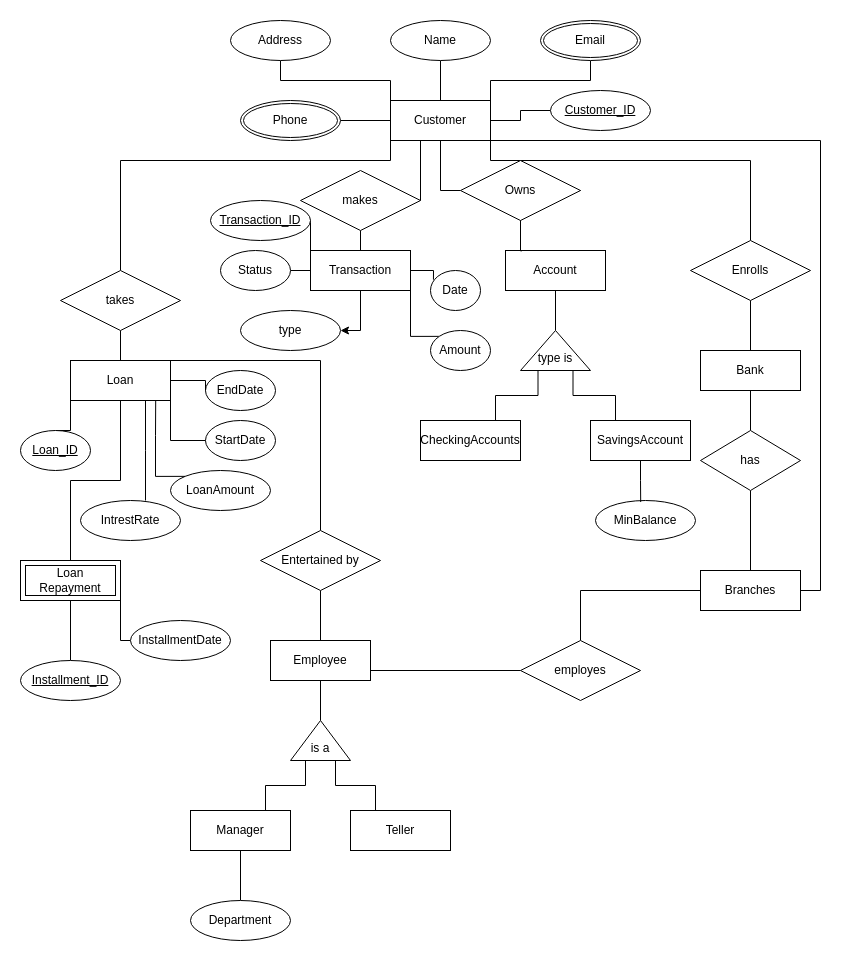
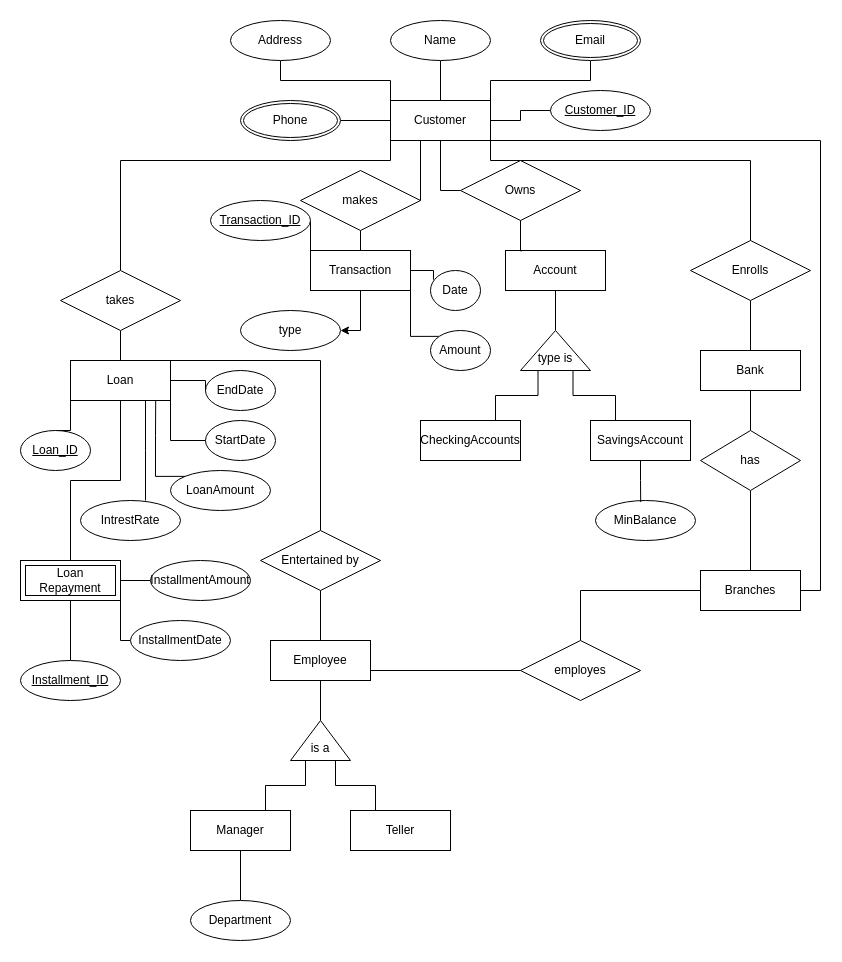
  <mxCell id="0" />
  <mxCell id="1" parent="0" />
  <mxCell id="2" style="edgeStyle=orthogonalEdgeStyle;rounded=0;orthogonalLoop=1;jettySize=auto;html=1;exitX=0.5;exitY=1;exitDx=0;exitDy=0;entryX=1;entryY=0.5;entryDx=0;entryDy=0;endArrow=none;endFill=0;" edge="1" parent="1" source="3" target="6"><mxGeometry relative="1" as="geometry" /></mxCell>
  <mxCell id="3" value="Account" style="whiteSpace=wrap;html=1;align=center;" vertex="1" parent="1"><mxGeometry x="505" y="250" width="100" height="40" as="geometry" /></mxCell>
  <mxCell id="4" style="edgeStyle=orthogonalEdgeStyle;rounded=0;orthogonalLoop=1;jettySize=auto;html=1;exitX=0;exitY=0.25;exitDx=0;exitDy=0;entryX=0.75;entryY=0;entryDx=0;entryDy=0;endArrow=none;endFill=0;" edge="1" parent="1" source="6" target="8"><mxGeometry relative="1" as="geometry" /></mxCell>
  <mxCell id="5" style="edgeStyle=orthogonalEdgeStyle;rounded=0;orthogonalLoop=1;jettySize=auto;html=1;exitX=0;exitY=0.75;exitDx=0;exitDy=0;entryX=0.25;entryY=0;entryDx=0;entryDy=0;endArrow=none;endFill=0;" edge="1" parent="1" source="6" target="7"><mxGeometry relative="1" as="geometry" /></mxCell>
  <mxCell id="6" value="&lt;div&gt;&lt;br&gt;&lt;/div&gt;type is" style="triangle;whiteSpace=wrap;html=1;direction=north;" vertex="1" parent="1"><mxGeometry x="520" y="330" width="70" height="40" as="geometry" /></mxCell>
  <mxCell id="7" value="SavingsAccount" style="whiteSpace=wrap;html=1;align=center;" vertex="1" parent="1"><mxGeometry x="590" y="420" width="100" height="40" as="geometry" /></mxCell>
  <mxCell id="8" value="CheckingAccounts" style="whiteSpace=wrap;html=1;align=center;" vertex="1" parent="1"><mxGeometry x="420" y="420" width="100" height="40" as="geometry" /></mxCell>
  <mxCell id="9" style="edgeStyle=orthogonalEdgeStyle;rounded=0;orthogonalLoop=1;jettySize=auto;html=1;exitX=0.5;exitY=1;exitDx=0;exitDy=0;entryX=0;entryY=0.5;entryDx=0;entryDy=0;endArrow=none;endFill=0;" edge="1" parent="1" source="14" target="16"><mxGeometry relative="1" as="geometry" /></mxCell>
  <mxCell id="10" style="edgeStyle=orthogonalEdgeStyle;rounded=0;orthogonalLoop=1;jettySize=auto;html=1;exitX=1;exitY=0.5;exitDx=0;exitDy=0;endArrow=none;endFill=0;" edge="1" parent="1" source="14" target="17"><mxGeometry relative="1" as="geometry" /></mxCell>
  <mxCell id="11" style="edgeStyle=orthogonalEdgeStyle;rounded=0;orthogonalLoop=1;jettySize=auto;html=1;exitX=0.5;exitY=0;exitDx=0;exitDy=0;entryX=0.5;entryY=1;entryDx=0;entryDy=0;endArrow=none;endFill=0;" edge="1" parent="1" source="14" target="18"><mxGeometry relative="1" as="geometry" /></mxCell>
  <mxCell id="12" style="edgeStyle=orthogonalEdgeStyle;rounded=0;orthogonalLoop=1;jettySize=auto;html=1;exitX=1;exitY=1;exitDx=0;exitDy=0;entryX=0.5;entryY=0;entryDx=0;entryDy=0;endArrow=none;endFill=0;" edge="1" parent="1" source="14" target="78"><mxGeometry relative="1" as="geometry"><Array as="points"><mxPoint x="490" y="160" /><mxPoint x="750" y="160" /></Array></mxGeometry></mxCell>
  <mxCell id="13" style="edgeStyle=orthogonalEdgeStyle;rounded=0;orthogonalLoop=1;jettySize=auto;html=1;exitX=1;exitY=0.75;exitDx=0;exitDy=0;entryX=1;entryY=0.5;entryDx=0;entryDy=0;endArrow=none;endFill=0;" edge="1" parent="1" source="14" target="83"><mxGeometry relative="1" as="geometry"><Array as="points"><mxPoint x="490" y="140" /><mxPoint x="820" y="140" /><mxPoint x="820" y="590" /></Array></mxGeometry></mxCell>
  <mxCell id="14" value="Customer" style="whiteSpace=wrap;html=1;align=center;" vertex="1" parent="1"><mxGeometry x="390" y="100" width="100" height="40" as="geometry" /></mxCell>
  <mxCell id="15" style="edgeStyle=orthogonalEdgeStyle;rounded=0;orthogonalLoop=1;jettySize=auto;html=1;exitX=1;exitY=0.5;exitDx=0;exitDy=0;entryX=0.163;entryY=0.01;entryDx=0;entryDy=0;endArrow=none;endFill=0;entryPerimeter=0;" edge="1" parent="1" source="16" target="3"><mxGeometry relative="1" as="geometry"><Array as="points"><mxPoint x="520" y="190" /><mxPoint x="520" y="250" /></Array></mxGeometry></mxCell>
  <mxCell id="16" value="Owns" style="shape=rhombus;perimeter=rhombusPerimeter;whiteSpace=wrap;html=1;align=center;" vertex="1" parent="1"><mxGeometry x="460" y="160" width="120" height="60" as="geometry" /></mxCell>
  <mxCell id="17" value="Customer_ID" style="ellipse;whiteSpace=wrap;html=1;align=center;fontStyle=4;" vertex="1" parent="1"><mxGeometry x="550" y="90" width="100" height="40" as="geometry" /></mxCell>
  <mxCell id="18" value="Name" style="ellipse;whiteSpace=wrap;html=1;align=center;" vertex="1" parent="1"><mxGeometry x="390" y="20" width="100" height="40" as="geometry" /></mxCell>
  <mxCell id="19" style="edgeStyle=orthogonalEdgeStyle;rounded=0;orthogonalLoop=1;jettySize=auto;html=1;exitX=0.5;exitY=1;exitDx=0;exitDy=0;entryX=0;entryY=0;entryDx=0;entryDy=0;endArrow=none;endFill=0;" edge="1" parent="1" source="20" target="14"><mxGeometry relative="1" as="geometry" /></mxCell>
  <mxCell id="20" value="Address" style="ellipse;whiteSpace=wrap;html=1;align=center;" vertex="1" parent="1"><mxGeometry x="230" y="20" width="100" height="40" as="geometry" /></mxCell>
  <mxCell id="21" style="edgeStyle=orthogonalEdgeStyle;rounded=0;orthogonalLoop=1;jettySize=auto;html=1;exitX=1;exitY=0.5;exitDx=0;exitDy=0;endArrow=none;endFill=0;" edge="1" parent="1" source="22" target="14"><mxGeometry relative="1" as="geometry" /></mxCell>
  <mxCell id="22" value="Phone" style="ellipse;shape=doubleEllipse;margin=3;whiteSpace=wrap;html=1;align=center;" vertex="1" parent="1"><mxGeometry x="240" y="100" width="100" height="40" as="geometry" /></mxCell>
  <mxCell id="23" style="edgeStyle=orthogonalEdgeStyle;rounded=0;orthogonalLoop=1;jettySize=auto;html=1;exitX=0.5;exitY=1;exitDx=0;exitDy=0;entryX=1;entryY=0;entryDx=0;entryDy=0;endArrow=none;endFill=0;" edge="1" parent="1" source="24" target="14"><mxGeometry relative="1" as="geometry" /></mxCell>
  <mxCell id="24" value="Email" style="ellipse;shape=doubleEllipse;margin=3;whiteSpace=wrap;html=1;align=center;" vertex="1" parent="1"><mxGeometry x="540" y="20" width="100" height="40" as="geometry" /></mxCell>
  <mxCell id="25" value="MinBalance" style="ellipse;whiteSpace=wrap;html=1;align=center;" vertex="1" parent="1"><mxGeometry x="595" y="500" width="100" height="40" as="geometry" /></mxCell>
  <mxCell id="26" style="edgeStyle=orthogonalEdgeStyle;rounded=0;orthogonalLoop=1;jettySize=auto;html=1;exitX=0.5;exitY=1;exitDx=0;exitDy=0;entryX=0.452;entryY=0.038;entryDx=0;entryDy=0;entryPerimeter=0;endArrow=none;endFill=0;" edge="1" parent="1" source="7" target="25"><mxGeometry relative="1" as="geometry" /></mxCell>
  <mxCell id="27" style="edgeStyle=orthogonalEdgeStyle;rounded=0;orthogonalLoop=1;jettySize=auto;html=1;exitX=1;exitY=0.5;exitDx=0;exitDy=0;entryX=0.25;entryY=1;entryDx=0;entryDy=0;endArrow=none;endFill=0;" edge="1" parent="1" source="29" target="14"><mxGeometry relative="1" as="geometry"><Array as="points"><mxPoint x="420" y="140" /></Array></mxGeometry></mxCell>
  <mxCell id="28" style="edgeStyle=orthogonalEdgeStyle;rounded=0;orthogonalLoop=1;jettySize=auto;html=1;exitX=0.5;exitY=1;exitDx=0;exitDy=0;entryX=0.5;entryY=0;entryDx=0;entryDy=0;endArrow=none;endFill=0;" edge="1" parent="1" source="29" target="31"><mxGeometry relative="1" as="geometry" /></mxCell>
  <mxCell id="29" value="makes" style="shape=rhombus;perimeter=rhombusPerimeter;whiteSpace=wrap;html=1;align=center;" vertex="1" parent="1"><mxGeometry x="300" y="170" width="120" height="60" as="geometry" /></mxCell>
  <mxCell id="30" style="edgeStyle=orthogonalEdgeStyle;rounded=0;orthogonalLoop=1;jettySize=auto;html=1;exitX=0.25;exitY=1;exitDx=0;exitDy=0;entryX=1;entryY=0.5;entryDx=0;entryDy=0;" edge="1" parent="1" source="31" target="67"><mxGeometry relative="1" as="geometry"><Array as="points"><mxPoint x="360" y="290" /><mxPoint x="360" y="330" /></Array></mxGeometry></mxCell>
  <mxCell id="31" value="Transaction" style="whiteSpace=wrap;html=1;align=center;" vertex="1" parent="1"><mxGeometry x="310" y="250" width="100" height="40" as="geometry" /></mxCell>
  <mxCell id="32" style="edgeStyle=orthogonalEdgeStyle;rounded=0;orthogonalLoop=1;jettySize=auto;html=1;exitX=1;exitY=0.5;exitDx=0;exitDy=0;entryX=0;entryY=0;entryDx=0;entryDy=0;endArrow=none;endFill=0;" edge="1" parent="1" source="33" target="31"><mxGeometry relative="1" as="geometry" /></mxCell>
  <mxCell id="33" value="Transaction_ID" style="ellipse;whiteSpace=wrap;html=1;align=center;fontStyle=4;" vertex="1" parent="1"><mxGeometry x="210" y="200" width="100" height="40" as="geometry" /></mxCell>
  <mxCell id="34" style="edgeStyle=orthogonalEdgeStyle;rounded=0;orthogonalLoop=1;jettySize=auto;html=1;exitX=0.5;exitY=1;exitDx=0;exitDy=0;entryX=1;entryY=0.5;entryDx=0;entryDy=0;endArrow=none;endFill=0;" edge="1" parent="1" source="36" target="38"><mxGeometry relative="1" as="geometry" /></mxCell>
  <mxCell id="35" style="edgeStyle=orthogonalEdgeStyle;rounded=0;orthogonalLoop=1;jettySize=auto;html=1;exitX=1;exitY=0.75;exitDx=0;exitDy=0;entryX=0;entryY=0.5;entryDx=0;entryDy=0;endArrow=none;endFill=0;" edge="1" parent="1" source="36" target="80"><mxGeometry relative="1" as="geometry" /></mxCell>
  <mxCell id="36" value="Employee" style="whiteSpace=wrap;html=1;align=center;" vertex="1" parent="1"><mxGeometry x="270" y="640" width="100" height="40" as="geometry" /></mxCell>
  <mxCell id="37" style="edgeStyle=orthogonalEdgeStyle;rounded=0;orthogonalLoop=1;jettySize=auto;html=1;exitX=0;exitY=0.75;exitDx=0;exitDy=0;entryX=0.25;entryY=0;entryDx=0;entryDy=0;endArrow=none;endFill=0;" edge="1" parent="1" source="38" target="42"><mxGeometry relative="1" as="geometry" /></mxCell>
  <mxCell id="38" value="&lt;div&gt;&lt;span style=&quot;background-color: initial;&quot;&gt;&lt;br&gt;&lt;/span&gt;&lt;/div&gt;&lt;span style=&quot;background-color: initial;&quot;&gt;is a&lt;/span&gt;" style="triangle;whiteSpace=wrap;html=1;direction=north;" vertex="1" parent="1"><mxGeometry x="290" y="720" width="60" height="40" as="geometry" /></mxCell>
  <mxCell id="39" style="edgeStyle=orthogonalEdgeStyle;rounded=0;orthogonalLoop=1;jettySize=auto;html=1;exitX=0.75;exitY=0;exitDx=0;exitDy=0;entryX=0;entryY=0.25;entryDx=0;entryDy=0;endArrow=none;endFill=0;" edge="1" parent="1" source="41" target="38"><mxGeometry relative="1" as="geometry" /></mxCell>
  <mxCell id="40" style="edgeStyle=orthogonalEdgeStyle;rounded=0;orthogonalLoop=1;jettySize=auto;html=1;exitX=0.5;exitY=1;exitDx=0;exitDy=0;endArrow=none;endFill=0;" edge="1" parent="1" source="41" target="84"><mxGeometry relative="1" as="geometry" /></mxCell>
  <mxCell id="41" value="Manager" style="whiteSpace=wrap;html=1;align=center;" vertex="1" parent="1"><mxGeometry x="190" y="810" width="100" height="40" as="geometry" /></mxCell>
  <mxCell id="42" value="Teller" style="whiteSpace=wrap;html=1;align=center;" vertex="1" parent="1"><mxGeometry x="350" y="810" width="100" height="40" as="geometry" /></mxCell>
  <mxCell id="43" value="Date" style="ellipse;whiteSpace=wrap;html=1;align=center;" vertex="1" parent="1"><mxGeometry x="430" y="270" width="50" height="40" as="geometry" /></mxCell>
  <mxCell id="44" style="edgeStyle=orthogonalEdgeStyle;rounded=0;orthogonalLoop=1;jettySize=auto;html=1;exitX=0;exitY=0;exitDx=0;exitDy=0;entryX=1;entryY=1;entryDx=0;entryDy=0;endArrow=none;endFill=0;" edge="1" parent="1" source="45" target="31"><mxGeometry relative="1" as="geometry" /></mxCell>
  <mxCell id="45" value="Amount" style="ellipse;whiteSpace=wrap;html=1;align=center;" vertex="1" parent="1"><mxGeometry x="430" y="330" width="60" height="40" as="geometry" /></mxCell>
  <mxCell id="46" value="IntrestRate" style="ellipse;whiteSpace=wrap;html=1;align=center;" vertex="1" parent="1"><mxGeometry x="80" y="500" width="100" height="40" as="geometry" /></mxCell>
  <mxCell id="47" value="StartDate" style="ellipse;whiteSpace=wrap;html=1;align=center;" vertex="1" parent="1"><mxGeometry x="205" y="420" width="70" height="40" as="geometry" /></mxCell>
  <mxCell id="48" value="EndDate" style="ellipse;whiteSpace=wrap;html=1;align=center;" vertex="1" parent="1"><mxGeometry x="205" y="370" width="70" height="40" as="geometry" /></mxCell>
- <mxCell id="49" style="edgeStyle=orthogonalEdgeStyle;rounded=0;orthogonalLoop=1;jettySize=auto;html=1;exitX=1;exitY=0.5;exitDx=0;exitDy=0;entryX=0;entryY=0.5;entryDx=0;entryDy=0;endArrow=none;endFill=0;" edge="1" parent="1" source="50" target="31"><mxGeometry relative="1" as="geometry" /></mxCell>
- <mxCell id="50" value="Status" style="ellipse;whiteSpace=wrap;html=1;align=center;" vertex="1" parent="1"><mxGeometry x="220" y="250" width="70" height="40" as="geometry" /></mxCell>
  <mxCell id="51" style="edgeStyle=orthogonalEdgeStyle;rounded=0;orthogonalLoop=1;jettySize=auto;html=1;exitX=1;exitY=0.5;exitDx=0;exitDy=0;entryX=0.059;entryY=0.23;entryDx=0;entryDy=0;entryPerimeter=0;endArrow=none;endFill=0;" edge="1" parent="1" source="31" target="43"><mxGeometry relative="1" as="geometry" /></mxCell>
  <mxCell id="52" style="edgeStyle=orthogonalEdgeStyle;rounded=0;orthogonalLoop=1;jettySize=auto;html=1;exitX=0.5;exitY=0;exitDx=0;exitDy=0;entryX=0;entryY=1;entryDx=0;entryDy=0;endArrow=none;endFill=0;" edge="1" parent="1" source="54" target="14"><mxGeometry relative="1" as="geometry"><Array as="points"><mxPoint x="120" y="160" /><mxPoint x="390" y="160" /></Array></mxGeometry></mxCell>
  <mxCell id="53" style="edgeStyle=orthogonalEdgeStyle;rounded=0;orthogonalLoop=1;jettySize=auto;html=1;exitX=0.5;exitY=1;exitDx=0;exitDy=0;entryX=0.5;entryY=0;entryDx=0;entryDy=0;endArrow=none;endFill=0;" edge="1" parent="1" source="54" target="59"><mxGeometry relative="1" as="geometry" /></mxCell>
  <mxCell id="54" value="takes" style="shape=rhombus;perimeter=rhombusPerimeter;whiteSpace=wrap;html=1;align=center;" vertex="1" parent="1"><mxGeometry x="60" y="270" width="120" height="60" as="geometry" /></mxCell>
  <mxCell id="55" style="edgeStyle=orthogonalEdgeStyle;rounded=0;orthogonalLoop=1;jettySize=auto;html=1;exitX=0.5;exitY=1;exitDx=0;exitDy=0;endArrow=none;endFill=0;" edge="1" parent="1" source="59" target="65"><mxGeometry relative="1" as="geometry" /></mxCell>
  <mxCell id="56" style="edgeStyle=orthogonalEdgeStyle;rounded=0;orthogonalLoop=1;jettySize=auto;html=1;exitX=1;exitY=0.5;exitDx=0;exitDy=0;entryX=0;entryY=0.5;entryDx=0;entryDy=0;endArrow=none;endFill=0;" edge="1" parent="1" source="59" target="48"><mxGeometry relative="1" as="geometry" /></mxCell>
  <mxCell id="57" style="edgeStyle=orthogonalEdgeStyle;rounded=0;orthogonalLoop=1;jettySize=auto;html=1;exitX=1;exitY=1;exitDx=0;exitDy=0;entryX=0;entryY=0.5;entryDx=0;entryDy=0;endArrow=none;endFill=0;" edge="1" parent="1" source="59" target="47"><mxGeometry relative="1" as="geometry" /></mxCell>
  <mxCell id="58" style="edgeStyle=orthogonalEdgeStyle;rounded=0;orthogonalLoop=1;jettySize=auto;html=1;exitX=1;exitY=0;exitDx=0;exitDy=0;entryX=0.5;entryY=0;entryDx=0;entryDy=0;endArrow=none;endFill=0;" edge="1" parent="1" source="59" target="71"><mxGeometry relative="1" as="geometry"><Array as="points"><mxPoint x="320" y="360" /></Array></mxGeometry></mxCell>
  <mxCell id="59" value="Loan" style="whiteSpace=wrap;html=1;align=center;" vertex="1" parent="1"><mxGeometry x="70" y="360" width="100" height="40" as="geometry" /></mxCell>
  <mxCell id="60" style="edgeStyle=orthogonalEdgeStyle;rounded=0;orthogonalLoop=1;jettySize=auto;html=1;exitX=0.5;exitY=0;exitDx=0;exitDy=0;entryX=0;entryY=1;entryDx=0;entryDy=0;endArrow=none;endFill=0;" edge="1" parent="1" source="61" target="59"><mxGeometry relative="1" as="geometry" /></mxCell>
  <mxCell id="61" value="Loan_ID" style="ellipse;whiteSpace=wrap;html=1;align=center;fontStyle=4;" vertex="1" parent="1"><mxGeometry x="20" y="430" width="70" height="40" as="geometry" /></mxCell>
+ <mxCell id="62" style="edgeStyle=orthogonalEdgeStyle;rounded=0;orthogonalLoop=1;jettySize=auto;html=1;exitX=1;exitY=0.5;exitDx=0;exitDy=0;entryX=0;entryY=0.5;entryDx=0;entryDy=0;endArrow=none;endFill=0;" edge="1" parent="1" source="65" target="73"><mxGeometry relative="1" as="geometry" /></mxCell>
  <mxCell id="63" style="edgeStyle=orthogonalEdgeStyle;rounded=0;orthogonalLoop=1;jettySize=auto;html=1;exitX=0.25;exitY=1;exitDx=0;exitDy=0;entryX=0.5;entryY=0;entryDx=0;entryDy=0;endArrow=none;endFill=0;" edge="1" parent="1" source="65" target="72"><mxGeometry relative="1" as="geometry"><Array as="points"><mxPoint x="70" y="600" /></Array></mxGeometry></mxCell>
  <mxCell id="64" style="edgeStyle=orthogonalEdgeStyle;rounded=0;orthogonalLoop=1;jettySize=auto;html=1;exitX=1;exitY=1;exitDx=0;exitDy=0;entryX=0;entryY=0.5;entryDx=0;entryDy=0;endArrow=none;endFill=0;" edge="1" parent="1" source="65" target="74"><mxGeometry relative="1" as="geometry"><Array as="points"><mxPoint x="120" y="640" /></Array></mxGeometry></mxCell>
  <mxCell id="65" value="Loan Repayment" style="shape=ext;margin=3;double=1;whiteSpace=wrap;html=1;align=center;" vertex="1" parent="1"><mxGeometry x="20" y="560" width="100" height="40" as="geometry" /></mxCell>
  <mxCell id="66" value="LoanAmount" style="ellipse;whiteSpace=wrap;html=1;align=center;" vertex="1" parent="1"><mxGeometry x="170" y="470" width="100" height="40" as="geometry" /></mxCell>
  <mxCell id="67" value="type" style="ellipse;whiteSpace=wrap;html=1;align=center;" vertex="1" parent="1"><mxGeometry x="240" y="310" width="100" height="40" as="geometry" /></mxCell>
  <mxCell id="68" style="edgeStyle=orthogonalEdgeStyle;rounded=0;orthogonalLoop=1;jettySize=auto;html=1;exitX=0.75;exitY=1;exitDx=0;exitDy=0;endArrow=none;endFill=0;" edge="1" parent="1" source="59"><mxGeometry relative="1" as="geometry"><mxPoint x="145" y="500" as="targetPoint" /></mxGeometry></mxCell>
  <mxCell id="69" style="edgeStyle=orthogonalEdgeStyle;rounded=0;orthogonalLoop=1;jettySize=auto;html=1;exitX=0;exitY=0;exitDx=0;exitDy=0;entryX=0.852;entryY=1;entryDx=0;entryDy=0;entryPerimeter=0;endArrow=none;endFill=0;" edge="1" parent="1" source="66" target="59"><mxGeometry relative="1" as="geometry"><Array as="points"><mxPoint x="155" y="476" /><mxPoint x="155" y="435" /></Array></mxGeometry></mxCell>
  <mxCell id="70" style="edgeStyle=orthogonalEdgeStyle;rounded=0;orthogonalLoop=1;jettySize=auto;html=1;exitX=0.5;exitY=1;exitDx=0;exitDy=0;entryX=0.5;entryY=0;entryDx=0;entryDy=0;endArrow=none;endFill=0;" edge="1" parent="1" source="71" target="36"><mxGeometry relative="1" as="geometry" /></mxCell>
  <mxCell id="71" value="Entertained by" style="shape=rhombus;perimeter=rhombusPerimeter;whiteSpace=wrap;html=1;align=center;" vertex="1" parent="1"><mxGeometry x="260" y="530" width="120" height="60" as="geometry" /></mxCell>
  <mxCell id="72" value="Installment_ID" style="ellipse;whiteSpace=wrap;html=1;align=center;fontStyle=4;" vertex="1" parent="1"><mxGeometry x="20" y="660" width="100" height="40" as="geometry" /></mxCell>
+ <mxCell id="73" value="InstallmentAmount" style="ellipse;whiteSpace=wrap;html=1;align=center;" vertex="1" parent="1"><mxGeometry x="150" y="560" width="100" height="40" as="geometry" /></mxCell>
  <mxCell id="74" value="InstallmentDate" style="ellipse;whiteSpace=wrap;html=1;align=center;" vertex="1" parent="1"><mxGeometry x="130" y="620" width="100" height="40" as="geometry" /></mxCell>
  <mxCell id="75" style="edgeStyle=orthogonalEdgeStyle;rounded=0;orthogonalLoop=1;jettySize=auto;html=1;exitX=0.5;exitY=1;exitDx=0;exitDy=0;entryX=0.5;entryY=0;entryDx=0;entryDy=0;endArrow=none;endFill=0;" edge="1" parent="1" source="76" target="82"><mxGeometry relative="1" as="geometry" /></mxCell>
  <mxCell id="76" value="Bank" style="whiteSpace=wrap;html=1;align=center;" vertex="1" parent="1"><mxGeometry x="700" y="350" width="100" height="40" as="geometry" /></mxCell>
  <mxCell id="77" style="edgeStyle=orthogonalEdgeStyle;rounded=0;orthogonalLoop=1;jettySize=auto;html=1;exitX=0.5;exitY=1;exitDx=0;exitDy=0;endArrow=none;endFill=0;" edge="1" parent="1" source="78" target="76"><mxGeometry relative="1" as="geometry" /></mxCell>
  <mxCell id="78" value="Enrolls" style="shape=rhombus;perimeter=rhombusPerimeter;whiteSpace=wrap;html=1;align=center;" vertex="1" parent="1"><mxGeometry x="690" y="240" width="120" height="60" as="geometry" /></mxCell>
  <mxCell id="79" style="edgeStyle=orthogonalEdgeStyle;rounded=0;orthogonalLoop=1;jettySize=auto;html=1;exitX=0.5;exitY=0;exitDx=0;exitDy=0;entryX=0;entryY=0.5;entryDx=0;entryDy=0;endArrow=none;endFill=0;" edge="1" parent="1" source="80" target="83"><mxGeometry relative="1" as="geometry" /></mxCell>
  <mxCell id="80" value="employes" style="shape=rhombus;perimeter=rhombusPerimeter;whiteSpace=wrap;html=1;align=center;" vertex="1" parent="1"><mxGeometry x="520" y="640" width="120" height="60" as="geometry" /></mxCell>
  <mxCell id="81" style="edgeStyle=orthogonalEdgeStyle;rounded=0;orthogonalLoop=1;jettySize=auto;html=1;exitX=0.5;exitY=1;exitDx=0;exitDy=0;entryX=0.5;entryY=0;entryDx=0;entryDy=0;endArrow=none;endFill=0;" edge="1" parent="1" source="82" target="83"><mxGeometry relative="1" as="geometry" /></mxCell>
  <mxCell id="82" value="has" style="shape=rhombus;perimeter=rhombusPerimeter;whiteSpace=wrap;html=1;align=center;" vertex="1" parent="1"><mxGeometry x="700" y="430" width="100" height="60" as="geometry" /></mxCell>
  <mxCell id="83" value="Branches" style="whiteSpace=wrap;html=1;align=center;" vertex="1" parent="1"><mxGeometry x="700" y="570" width="100" height="40" as="geometry" /></mxCell>
  <mxCell id="84" value="Department" style="ellipse;whiteSpace=wrap;html=1;align=center;" vertex="1" parent="1"><mxGeometry x="190" y="900" width="100" height="40" as="geometry" /></mxCell>
